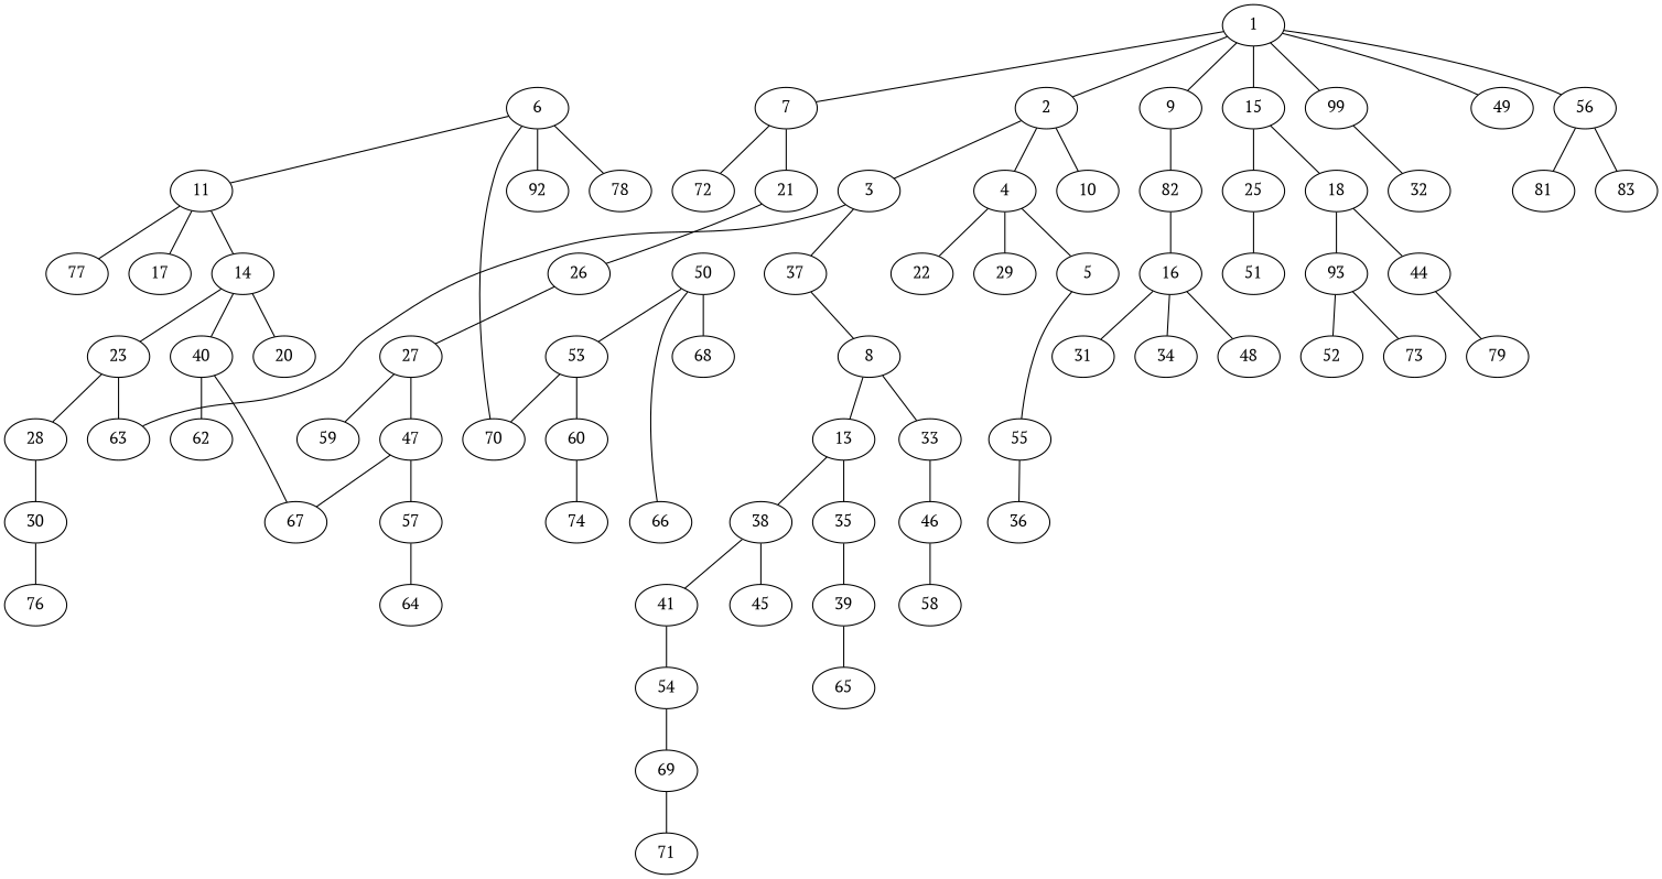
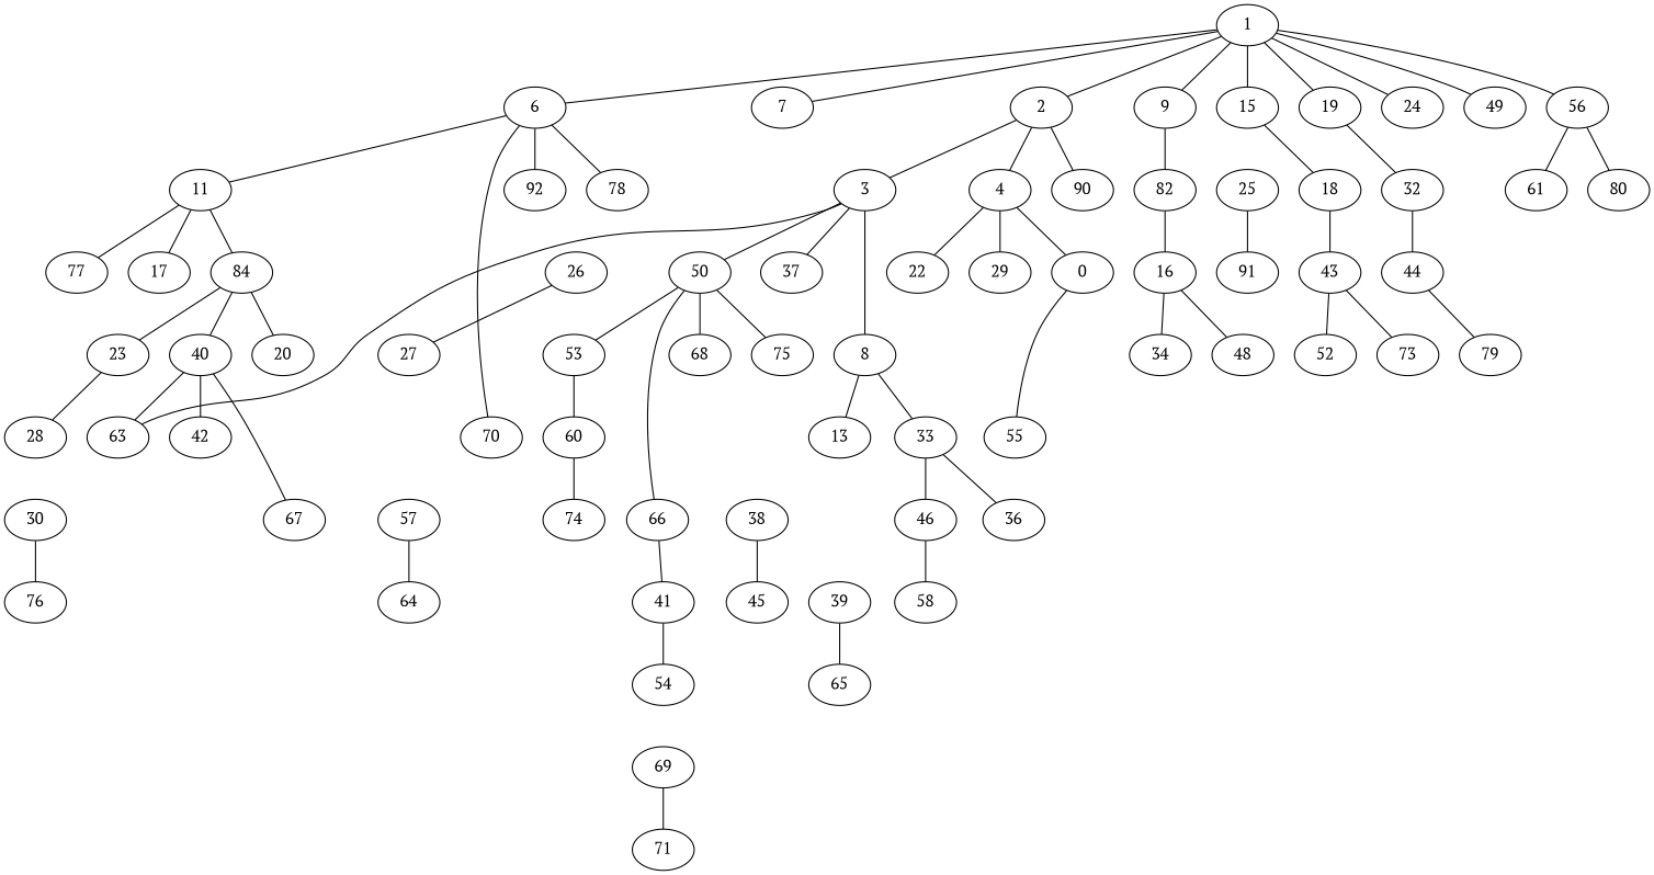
  graph {
    fontname="PT Serif"
    node [fontname="PT Serif"]
    edge [fontname="PT Serif"]
    1
    2
    6
    7
    9
    15
-   19 [label=99]
+   19
+   24
    49
    56
    3
    4
-   10
+   10 [label=90]
    11
    n15 [label=92]
    70
    78
-   21
-   72
    n20 [label=82]
    18
    25
    32
-   61 [label=81]
-   80 [label=83]
+   61
+   80
    8
    37
    50
    63
-   5
+   5 [label=0]
    22
    29
-   14
+   14 [label=84]
    17
    77
    26
    16
-   43 [label=93]
+   43
    44
-   51
+   51 [label=91]
    13
    33
    53
    66
    68
+   75
    55
-   35
    38
    36
    46
    60
    20
    23
    40
    27
    39
    41
    45
    58
-   31
    34
    48
    28
-   42 [label=62]
+   42
    67
    65
    54
    30
    52
    73
    79
-   47
-   59
    76
    57
    64
    69
    71
    74
    1 -- 2
+   1 -- 6
    1 -- 7
    1 -- 9
    1 -- 15
    1 -- 19
+   1 -- 24
    1 -- 49
    1 -- 56
    2 -- 3
    2 -- 4
    2 -- 10
    6 -- 11
    6 -- n15
    6 -- 70
    6 -- 78
-   7 -- 21
-   7 -- 72
    9 -- n20
    15 -- 18
-   15 -- 25
    19 -- 32
    56 -- 61
    56 -- 80
-   37 -- 8
+   3 -- 8
    3 -- 37
+   3 -- 50
    3 -- 63
    4 -- 5
    4 -- 22
    4 -- 29
    11 -- 14
    11 -- 17
    11 -- 77
-   21 -- 26
    n20 -- 16
    18 -- 43
-   18 -- 44
+   32 -- 44
    25 -- 51
    8 -- 13
    8 -- 33
    50 -- 53
    50 -- 66
    50 -- 68
+   50 -- 75
    5 -- 55
    14 -- 20
    14 -- 23
    14 -- 40
    26 -- 27
-   16 -- 31
    16 -- 34
    16 -- 48
    43 -- 52
    43 -- 73
    44 -- 79
-   13 -- 35
-   13 -- 38
-   55 -- 36
+   33 -- 36
    33 -- 46
-   53 -- 70
    53 -- 60
-   35 -- 39
-   38 -- 41
+   66 -- 41
    38 -- 45
    46 -- 58
    60 -- 74
    23 -- 28
-   23 -- 63
+   40 -- 63
    40 -- 42
    40 -- 67
-   27 -- 47
-   27 -- 59
    39 -- 65
    41 -- 54
-   28 -- 30
-   54 -- 69
    30 -- 76
-   47 -- 67
-   47 -- 57
    57 -- 64
    69 -- 71
  }
